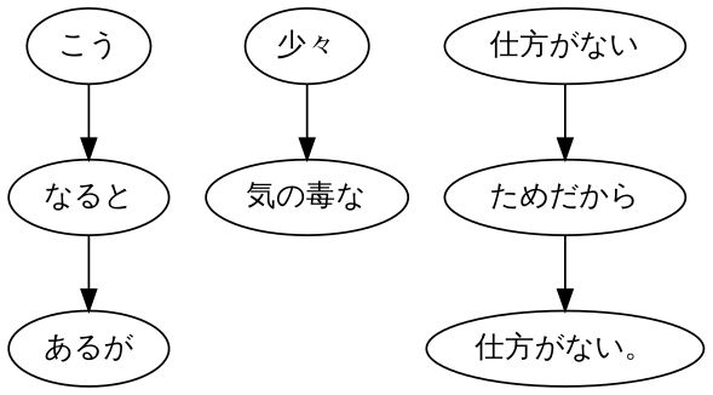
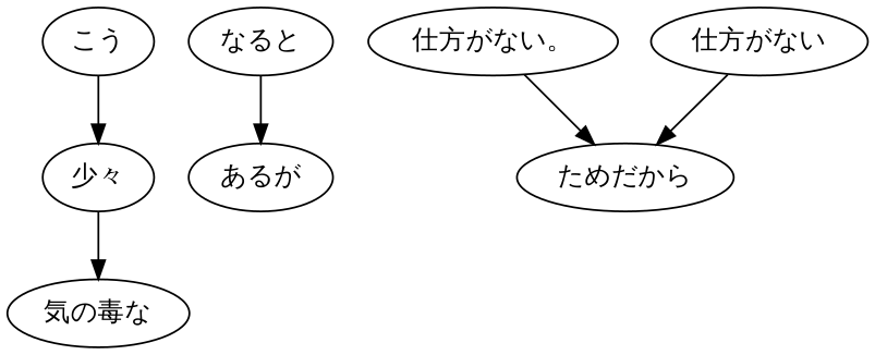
  digraph {
    fontname=Oswald
    node [fontname=Oswald]
    edge [fontname=Oswald]
    n1 [label="こう"]
    n2 [label="なると"]
    n3 [label="あるが"]
    n4 [label="少々"]
    n5 [label="気の毒な"]
    n6 [label="仕方がない。"]
    n7 [label="仕方がない"]
    n8 [label="ためだから"]
-   n1 -> n2
+   n1 -> n4
    n2 -> n3
    n4 -> n5
    n7 -> n8
-   n8 -> n6
+   n6 -> n8
  }
